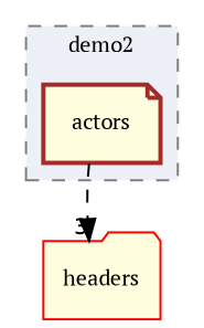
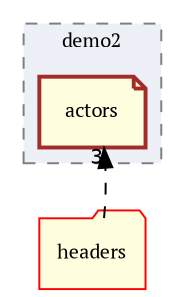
  digraph {
    compound=true
    fontname="PT Serif"
    node [fillcolor=lightyellow fontname="PT Serif" fontsize=10]
    n1 [color=brown label=actors shape=note style="filled,bold,"]
    n2 [color=red label=headers shape=folder style=filled]
    subgraph cluster_1 {
      bgcolor="#edf0f7"
      fontsize=10
      label=demo2
      pencolor=grey50
      style="filled,dashed,"
      n1
    }
-   n1 -> n2 [fontname="PT Serif" fontsize=10 headlabel=3 labeldistance=1.5 labelfontname=Helvetica labelfontsize=10 style=dashed]
+   n2 -> n1 [fontname="PT Serif" fontsize=10 headlabel=3 labeldistance=1.5 labelfontname=Helvetica labelfontsize=10 style=dashed]
  }
